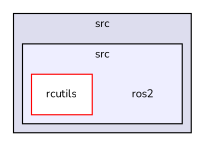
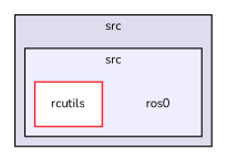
  digraph {
    compound=true
    fontname=Nunito
    node [fontname=Nunito fontsize=10]
-   n1 [label=ros2 shape=plaintext]
+   n1 [label=ros0 shape=plaintext]
    n2 [color=red fillcolor=white label=rcutils shape=box style=filled]
    subgraph cluster_1 {
      bgcolor="#ddddee"
      fontsize=10
      label=src
      pencolor=black
      subgraph cluster_2 {
        bgcolor="#eeeeff"
        fontsize=10
        pencolor=black
        n1
        n2
      }
    }
  }
